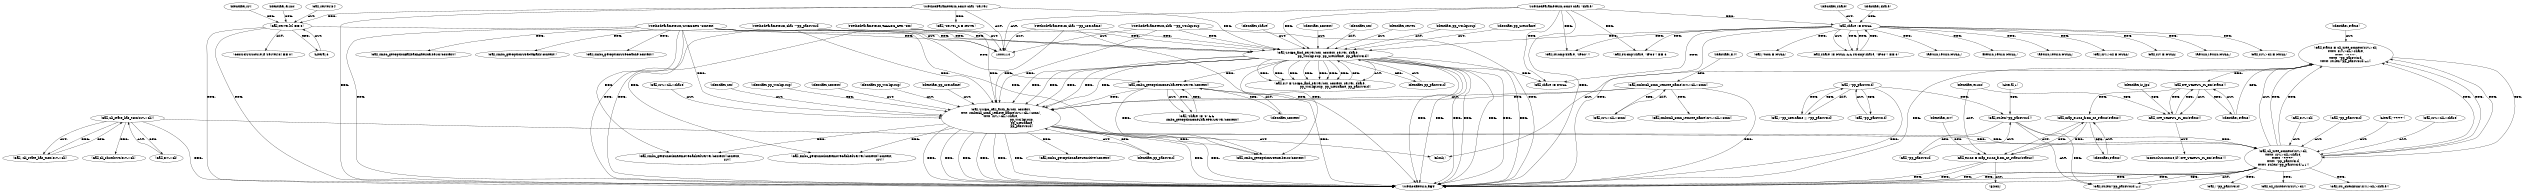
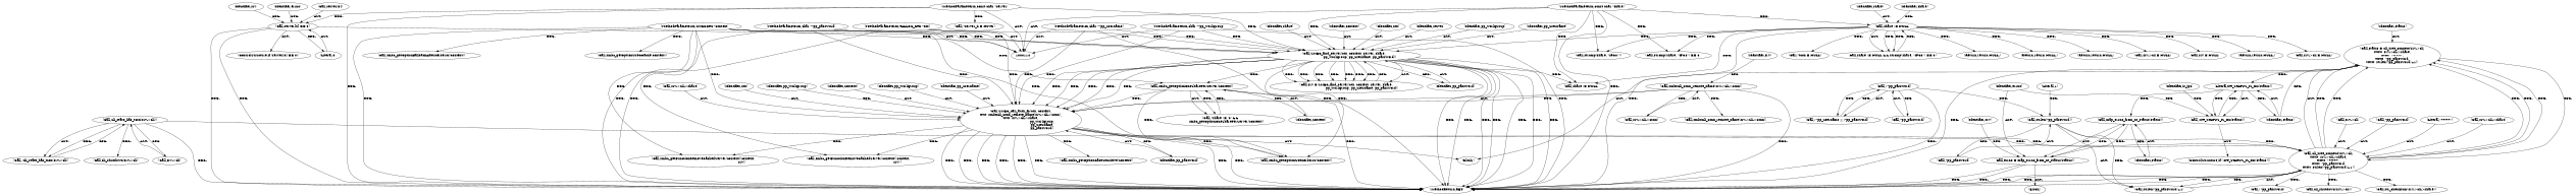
  digraph {
    n1 [label="(Call,status = cli_tree_connect(srv->cli,\n\t\t\t\t\t\t  srv->cli->share,\n\t\t\t\t\t\t  \"?????\",\n\t\t\t\t\t\t  *pp_password,\n\t\t\t\t\t\t  strlen(*pp_password)+1))"]
    n2 [label="(Call,cli_tree_connect(srv->cli,\n\t\t\t\t\t\t  srv->cli->share,\n\t\t\t\t\t\t  \"?????\",\n\t\t\t\t\t\t  *pp_password,\n\t\t\t\t\t\t  strlen(*pp_password)+1))"]
-   n3 [label="(Call,NT_STATUS_IS_OK(status))"]
+   n3 [label="(Literal,NT_STATUS_IS_OK(status))"]
    n4 [label="(Block,)"]
    n5 [label="(MethodReturn,RET)"]
    n6 [label="(Call,!*pp_password)"]
    n7 [label="(Call,cli_shutdown(srv->cli))"]
    n8 [label="(Call,str_checksum(srv->cli->share))"]
    n9 [label="(Call,strlen(*pp_password)+1)"]
    n10 [label="(Call,!NT_STATUS_IS_OK(status))"]
    n11 [label="(Call,map_errno_from_nt_status(status))"]
    n12 [label="(Identifier,status)"]
    n13 [label="(Call,cli_state_has_tcon(srv->cli))"]
    n14 [label="(Call,!cli_state_has_tcon(srv->cli))"]
    n15 [label="(Call,cli_shutdown(srv->cli))"]
    n16 [label="(Call,srv->cli)"]
    n17 [label="(Call,SMBC_call_auth_fn(ctx, context,\n\t\t\t\t\t  smbXcli_conn_remote_name(srv->cli->conn),\n\t\t\t\t\t  srv->cli->share,\n                                          pp_workgroup,\n                                          pp_username,\n                                          pp_password))"]
    n18 [label="(Call,smbc_getOptionUseKerberos(context))"]
    n19 [label="(Call,smbc_getFunctionRemoveCachedServer(context)(context,\n                                                                            srv))"]
    n20 [label="(Identifier,pp_password)"]
    n21 [label="(Call,smbc_getOptionCaseSensitive(context))"]
    n22 [label="(Call,smbc_getFunctionRemoveCachedServer(context)(context,\n                                                                            srv))"]
    n23 [label="(Call,SMBC_find_server(ctx, context, server, share,\n                               pp_workgroup, pp_username, pp_password))"]
    n24 [label="(Call,smbc_getOptionOneSharePerServer(context))"]
    n25 [label="(Call,srv = SMBC_find_server(ctx, context, server, share,\n                               pp_workgroup, pp_username, pp_password))"]
    n26 [label="(Call,share != NULL)"]
    n27 [label="(Identifier,pp_password)"]
    n28 [label="(Identifier,context)"]
    n29 [label="(Call,*share != '\0' &&\n            smbc_getOptionOneSharePerServer(context))"]
    n30 [label="(MethodParameterIn,TALLOC_CTX *ctx)"]
    1000114
    n32 [label="(MethodParameterIn,SMBCCTX *context)"]
    n33 [label="(Call,smbc_getOptionFallbackAfterKerberos(context))"]
-   n34 [label="(Call,smbc_getOptionUseNTHash(context))"]
    n35 [label="(Call,smbc_getOptionUseCCache(context))"]
    n36 [label="(Call,server[0] == 0)"]
    n37 [label="(Literal,0)"]
    n38 [label="(ControlStructure,if (server[0] == 0))"]
    n39 [label="(MethodParameterIn,const char *server)"]
    n40 [label="(Call,*server_n = server)"]
    n41 [label="(Call,share != NULL)"]
    n42 [label="(Return,return NULL;)"]
    n43 [label="(Return,return NULL;)"]
    n44 [label="(Call,srv->cli = NULL)"]
    n45 [label="(Call,srv = NULL)"]
    n46 [label="(Return,return NULL;)"]
    n47 [label="(Call,strcmp(share, \"IPC$\"))"]
    n48 [label="(Call,srv->cli = NULL)"]
    n49 [label="(Call,share != NULL && strcmp(share, \"IPC$\") == 0)"]
    n50 [label="(Call,strcmp(share, \"IPC$\") == 0)"]
    n51 [label="(Call,*tcon = NULL)"]
    n52 [label="(Return,return NULL;)"]
    n53 [label="(MethodParameterIn,const char *share)"]
    n54 [label="(MethodParameterIn,char **pp_workgroup)"]
    n55 [label="(MethodParameterIn,char **pp_username)"]
    n56 [label="(MethodParameterIn,char **pp_password)"]
    n57 [label="(Call,smbXcli_conn_remote_name(srv->cli->conn))"]
    n58 [label="(Call,srv->cli->conn)"]
    n59 [label="(Call,smbXcli_conn_remote_name(srv->cli->conn))"]
    n60 [label="(Call,strlen(*pp_password))"]
    n61 [label="(Call,*pp_password)"]
    n62 [label="(Call,!*pp_password)"]
    n63 [label="(Call,*pp_password)"]
    n64 [label="(Call,!*pp_username || !*pp_password)"]
    n65 [label="(ControlStructure,if (!NT_STATUS_IS_OK(status)))"]
    n66 [label="(Call,errno = map_errno_from_nt_status(status))"]
    n67 [label="(Identifier,status)"]
    n68 [label="(Block,)"]
    n69 [label="(Identifier,srv)"]
    n70 [label="(Call,srv->cli->share)"]
    n71 [label="(Call,srv->cli->share)"]
    n72 [label="(Identifier,errno)"]
    n73 [label="(Identifier,status)"]
    n74 [label="(Identifier,errno)"]
    n75 [label="(Identifier,pp_username)"]
    n76 [label="(Identifier,srv)"]
    n77 [label="(Identifier,ctx)"]
    n78 [label="(Call,srv->cli)"]
    n79 [label="(Identifier,share)"]
    n80 [label="(Identifier,share)"]
    n81 [label="(Identifier,is_ipc)"]
    n82 [label="(Identifier,srv)"]
    n83 [label="(Identifier,context)"]
    n84 [label="(Call,*pp_password)"]
    n85 [label="(Literal,1)"]
    n86 [label="(Identifier,share)"]
    n87 [label="(Identifier,ctx)"]
    n88 [label="(Call,server[0])"]
    n89 [label="(Identifier,pp_workgroup)"]
    n90 [label="(Identifier,context)"]
    n91 [label="(Identifier,pp_workgroup)"]
    n92 [label="(Identifier,server)"]
    n93 [label="(Literal,\"?????\")"]
    n94 [label="(Identifier,pp_workgroup)"]
    n95 [label="(Identifier,pp_username)"]
    n1 -> n2 [label="CFG: "]
    n1 -> n3 [label="DDG: "]
    n1 -> n4 [label="AST: "]
    n1 -> n5 [label="DDG: "]
    n2 -> n1 [label="AST: "]
    n2 -> n1 [label="DDG: "]
    n2 -> n1 [label="DDG: "]
    n2 -> n1 [label="DDG: "]
    n2 -> n1 [label="DDG: "]
    n2 -> n1 [label="DDG: "]
    n2 -> n5 [label="DDG: "]
    n2 -> n5 [label="DDG: "]
    n2 -> n5 [label="DDG: "]
    n2 -> n5 [label="DDG: "]
    n2 -> n6 [label="DDG: "]
    n2 -> n7 [label="DDG: "]
    n2 -> n8 [label="DDG: "]
    n2 -> n9 [label="CFG: "]
    n3 -> n10 [label="AST: "]
    n3 -> n10 [label="DDG: "]
    n3 -> n11 [label="DDG: "]
    n3 -> n12 [label="CFG: "]
    n9 -> n2 [label="AST: "]
    n10 -> n3 [label="CFG: "]
    n10 -> n65 [label="AST: "]
    n11 -> n66 [label="AST: "]
    n11 -> n66 [label="DDG: "]
    n11 -> n67 [label="CFG: "]
    n12 -> n1 [label="CFG: "]
    n12 -> n3 [label="AST: "]
    n13 -> n2 [label="DDG: "]
    n13 -> n5 [label="DDG: "]
    n13 -> n14 [label="AST: "]
    n13 -> n14 [label="DDG: "]
    n13 -> n15 [label="DDG: "]
    n13 -> n16 [label="CFG: "]
    n14 -> n13 [label="CFG: "]
    n16 -> n13 [label="AST: "]
    n17 -> n2 [label="DDG: "]
    n17 -> n4 [label="AST: "]
    n17 -> n5 [label="DDG: "]
    n17 -> n5 [label="DDG: "]
    n17 -> n5 [label="DDG: "]
    n17 -> n5 [label="DDG: "]
    n17 -> n5 [label="DDG: "]
    n17 -> n5 [label="DDG: "]
    n17 -> n5 [label="DDG: "]
    n17 -> n5 [label="DDG: "]
    n17 -> n18 [label="DDG: "]
    n17 -> n19 [label="DDG: "]
    n17 -> n20 [label="CFG: "]
    n17 -> n21 [label="DDG: "]
    n17 -> n22 [label="DDG: "]
    n20 -> n17 [label="AST: "]
    n23 -> n5 [label="DDG: "]
    n23 -> n5 [label="DDG: "]
    n23 -> n5 [label="DDG: "]
    n23 -> n5 [label="DDG: "]
    n23 -> n5 [label="DDG: "]
    n23 -> n5 [label="DDG: "]
    n23 -> n5 [label="DDG: "]
    n23 -> n17 [label="DDG: "]
    n23 -> n17 [label="DDG: "]
    n23 -> n17 [label="DDG: "]
    n23 -> n17 [label="DDG: "]
    n23 -> n17 [label="DDG: "]
    n23 -> n18 [label="DDG: "]
    n23 -> n24 [label="DDG: "]
    n23 -> n25 [label="AST: "]
    n23 -> n25 [label="DDG: "]
    n23 -> n25 [label="DDG: "]
    n23 -> n25 [label="DDG: "]
    n23 -> n25 [label="DDG: "]
    n23 -> n25 [label="DDG: "]
    n23 -> n25 [label="DDG: "]
    n23 -> n25 [label="DDG: "]
    n23 -> n26 [label="DDG: "]
    n23 -> n27 [label="CFG: "]
    n24 -> n5 [label="DDG: "]
    n24 -> n17 [label="DDG: "]
    n24 -> n18 [label="DDG: "]
    n24 -> n28 [label="CFG: "]
    n24 -> n29 [label="AST: "]
    n24 -> n29 [label="DDG: "]
    n25 -> n23 [label="CFG: "]
    n27 -> n23 [label="AST: "]
    n28 -> n24 [label="AST: "]
    n29 -> n24 [label="CFG: "]
    n30 -> n5 [label="DDG: "]
    n30 -> n17 [label="DDG: "]
    n30 -> n23 [label="DDG: "]
    n30 -> 1000114 [label="AST: "]
    n32 -> n5 [label="DDG: "]
    n32 -> n17 [label="DDG: "]
    n32 -> n18 [label="DDG: "]
    n32 -> n19 [label="DDG: "]
    n32 -> n22 [label="DDG: "]
    n32 -> n23 [label="DDG: "]
    n32 -> n24 [label="DDG: "]
    n32 -> 1000114 [label="DDG: "]
    n32 -> n33 [label="DDG: "]
-   n32 -> n34 [label="DDG: "]
    n32 -> n35 [label="DDG: "]
    n36 -> n5 [label="DDG: "]
    n36 -> n5 [label="DDG: "]
    n36 -> n23 [label="DDG: "]
    n36 -> n37 [label="CFG: "]
    n36 -> n38 [label="AST: "]
    n37 -> n36 [label="AST: "]
    n39 -> n5 [label="DDG: "]
    n39 -> n23 [label="DDG: "]
    n39 -> 1000114 [label="AST: "]
    n39 -> n36 [label="DDG: "]
    n39 -> n40 [label="DDG: "]
    n41 -> n5 [label="DDG: "]
    n41 -> n23 [label="DDG: "]
    n41 -> n26 [label="DDG: "]
    n41 -> n42 [label="DDG: "]
    n41 -> n43 [label="DDG: "]
    n41 -> n44 [label="DDG: "]
    n41 -> n45 [label="DDG: "]
    n41 -> n46 [label="DDG: "]
    n41 -> n47 [label="DDG: "]
    n41 -> n48 [label="DDG: "]
    n41 -> n49 [label="AST: "]
    n41 -> n49 [label="DDG: "]
    n41 -> n49 [label="DDG: "]
    n41 -> n50 [label="DDG: "]
    n41 -> n51 [label="DDG: "]
    n41 -> n52 [label="DDG: "]
    n49 -> n41 [label="CFG: "]
    n53 -> n5 [label="DDG: "]
    n53 -> n23 [label="DDG: "]
    n53 -> n26 [label="DDG: "]
    n53 -> 1000114 [label="AST: "]
    n53 -> n41 [label="DDG: "]
    n53 -> n47 [label="DDG: "]
    n53 -> n50 [label="DDG: "]
    n54 -> n5 [label="DDG: "]
    n54 -> n17 [label="DDG: "]
    n54 -> n23 [label="DDG: "]
    n54 -> 1000114 [label="AST: "]
    n55 -> n5 [label="DDG: "]
    n55 -> n17 [label="DDG: "]
    n55 -> n23 [label="DDG: "]
    n55 -> 1000114 [label="AST: "]
    n56 -> n5 [label="DDG: "]
    n56 -> n17 [label="DDG: "]
    n56 -> n23 [label="DDG: "]
    n56 -> 1000114 [label="AST: "]
    n57 -> n5 [label="DDG: "]
    n57 -> n17 [label="AST: "]
    n57 -> n17 [label="DDG: "]
    n57 -> n58 [label="CFG: "]
    n57 -> n59 [label="DDG: "]
    n58 -> n57 [label="AST: "]
    n60 -> n2 [label="DDG: "]
    n60 -> n9 [label="AST: "]
    n60 -> n9 [label="DDG: "]
    n60 -> n61 [label="CFG: "]
    n61 -> n60 [label="AST: "]
    n62 -> n5 [label="DDG: "]
    n62 -> n60 [label="DDG: "]
    n62 -> n63 [label="CFG: "]
    n62 -> n64 [label="AST: "]
    n62 -> n64 [label="DDG: "]
    n63 -> n62 [label="AST: "]
    n64 -> n62 [label="CFG: "]
    n66 -> n5 [label="DDG: "]
    n66 -> n5 [label="DDG: "]
    n66 -> n11 [label="CFG: "]
    n66 -> n68 [label="AST: "]
    n67 -> n11 [label="AST: "]
    n69 -> n36 [label="CFG: "]
    n70 -> n2 [label="AST: "]
    n71 -> n17 [label="AST: "]
    n72 -> n10 [label="CFG: "]
    n72 -> n66 [label="AST: "]
    n73 -> n1 [label="AST: "]
    n74 -> n36 [label="CFG: "]
    n75 -> n23 [label="AST: "]
    n76 -> n66 [label="CFG: "]
    n77 -> n17 [label="AST: "]
    n78 -> n2 [label="AST: "]
    n79 -> n41 [label="AST: "]
    n80 -> n23 [label="AST: "]
    n81 -> n10 [label="CFG: "]
    n82 -> n57 [label="CFG: "]
    n83 -> n23 [label="AST: "]
    n84 -> n2 [label="AST: "]
    n85 -> n60 [label="CFG: "]
    n86 -> n41 [label="CFG: "]
    n87 -> n23 [label="AST: "]
    n88 -> n36 [label="AST: "]
    n89 -> n17 [label="CFG: "]
    n90 -> n17 [label="AST: "]
    n91 -> n17 [label="AST: "]
    n92 -> n23 [label="AST: "]
    n93 -> n2 [label="AST: "]
    n94 -> n23 [label="AST: "]
    n95 -> n17 [label="AST: "]
  }
